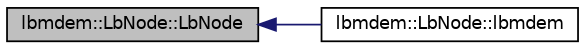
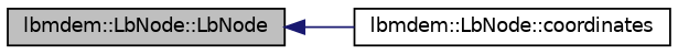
  digraph {
    rankdir=LR
    node [color=black fontname=Helvetica fontsize=10 shape=record style=filled]
    n1 [fillcolor=grey75 fontcolor=black height=0.2 label="lbmdem::LbNode::LbNode" width=0.4]
-   n2 [fillcolor=white height=0.2 label="lbmdem::LbNode::lbmdem" width=0.4]
+   n2 [fillcolor=white height=0.2 label="lbmdem::LbNode::coordinates" width=0.4]
    n1 -> n2 [color=midnightblue dir=back fontname=Helvetica fontsize=10 labelfontname=Helvetica labelfontsize=10 style=solid]
  }
